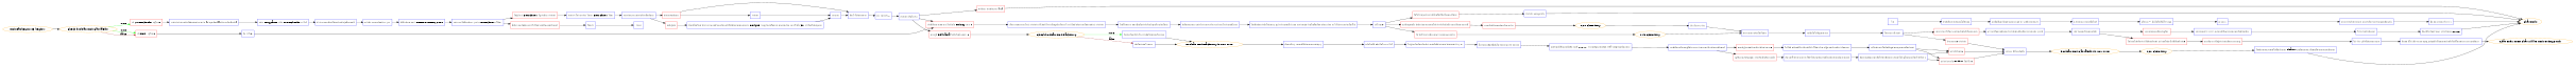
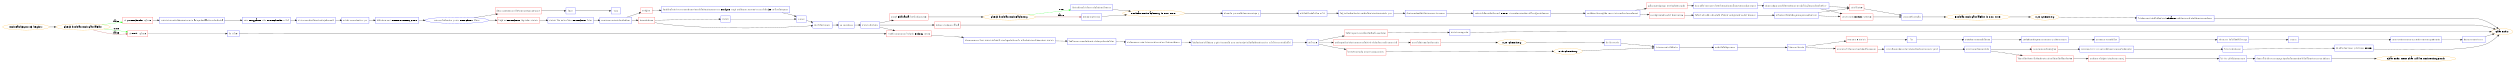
  digraph {
    rankdir=LR
    node [color=blue shape=box]
    "AmirRank3Convo3 begins." [color=orange shape=""]
    n2 [color=orange label="Check boolean AmirCasualFlirt" shape=""]
    n3 [color=red label="เฮ้ Sweetcheeks อยู่ไหม?"]
    n4 [color=red label="เฮ้ Amir อยู่ไหม?"]
    n5 [label="วะฮ่าฮ่าฮ่า ชอบจังที่มันผสมคำระหว่าง [คำคุณศัพท์][อวัยวะหรือเสื้อผ้า]"]
    n6 [label="อือ ว่าไง?"]
    n7 [label="อย่าง sexypants หรือ sweetcheeks อะไรงี้"]
    n8 [color=red label="เจ้ามีเรื่องบาดหมางอะไรกันกับ Quincy เหรอ?"]
    n9 [label="ข้าว่าจะลองเขียนโค้ดสร้างตัวสุ่มชื่อแบบนี้"]
    n10 [label="เรื่องบาดหมางอะไรล่ะ ฮ่าฮ่าฮ่า ข้าไม่เข้าใจว่าเอ็งพูดถึงเรื่องอะไร ทำไมถึงคิดว่าเขาไม่ชอบข้าล่ะ ฮ่าฮ่าฮ่า"]
    n11 [label="แล้วดึงจากคอลัมน์ต่าง ๆ มา"]
    n12 [label="ไม่มีไรหรอก หมอนั่นก็แค่จริงจังกับทุกเรื่องเกินไปน่ะ"]
    n13 [label="ตั้งชื่อประมาณว่า FLIRTOMATIC 2000"]
    n14 [label="ข้าก็ชอบเขานะ แค่หวังว่าเขาจะหัวเราะบ้างอะไรบ้างแค่นั้นเอง"]
-   n15 [label="แต่อาจจะได้ชื่อแปลก ๆ อย่าง Hotschnoz ก็ได้นะ"]
+   n15 [label="แต่อาจจะได้ชื่อแปลก ๆ อย่าง Hotschnoz ก็ได้นะ" shape=ellipse]
    n16 [label="ไม่เห็นต้องทำตัวให้แมน ๆ ดูก้าวร้าวเสมอไป แบบ \"อย่ามาจุ้นจ้านในพื้นที่ของข้านะเว้ย\" อะไรไร้สาระอย่างนั้นก็ได้"]
    n17 [color=red label="ไม่รู้สิ แต่ Hotschnoz ก็ดูเจ๋งดีนะ ฮ่าฮ่าฮ่า"]
    n18 [color=red label="นี่สินะ ผลลัพธ์ของการไปจีบพวกเนิร์ดคอมพิวเตอร์"]
    n19 [label="เข้าใจนะ?"]
    n20 [label="ฮ่าฮ่าฮ่า โอ้ย ขอร้อง ไม่เอา Hotschnoz ได้มะ"]
    n21 [label="ใช่แล้ว"]
    n22 [color=red label="แต่อีกมุมหนึ่ง ข้าคิดว่าเขาคงอยากให้เจ้าจริงจังกับเรื่องบางเรื่องมากกว่านี้"]
    n23 [color=red label="ใช่ ข้าก็ว่าอย่างนั้น เขาควรจะผ่อนคลายบ้าง"]
    n24 [color=red label="ไม่ใช่ว่าทุกอย่างจะเปลี่ยนให้เป็นเรื่องตลกได้นะ"]
    n25 [label="ยอมจ่ายเลย แต่อย่าเรียกชื่อนั้นนะ"]
    n26 [label="ว่าแต่"]
    n27 [color=red label="บางครั้งก็ต้องพบกันครึ่งทางบ้าง"]
    n28 [color=orange label="+15 Chemistry" shape=""]
    n29 [label="ฮ่าฮ่าฮ่า คอยดูละกัน"]
    n30 [color=red label="ข้ายอมรับสินบน"]
    n31 [color=red label="ขอปฏิเสธ"]
    n32 [color=orange label="+20 Chemistry" shape=""]
    n33 [label="ข้าว่าเขาควรต้องไปอึ๊บบ้าง"]
    "Chat ends." [color=orange shape=""]
    n35 [label="มีอะไรให้ช่วยเหรอ"]
    n36 [label="ฮ่าฮ่าฮ่า"]
    n37 [label="งั้นเปลี่ยนใหม่ ข้าจะเจาะคอมพิวเตอร์ของเอ็งให้มันเล่นเพลงของวง On-lyne วนลูป แต่เป็นแบบ *ถอยหลัง* และเร็วขึ้น 30 เท่าโดยไม่หยุดเลย"]
    n38 [label="... หมายถึง..."]
    n39 [label="อือ ก็อาจจะจริง"]
    n40 [label="แต่นั่นไม่ใช่ปัญหาหรอก"]
    n41 [label="เอาเถอะ"]
    n42 [label="ฮ่าฮ่าฮ่า เป็นไงบ้าง"]
    n43 [label="ไอ้สารเลวงี่เง่าเอ้ย"]
    n44 [color=red label="มาอยู่ที่ Höllvania ได้ยังไงตั้งแต่แรก?"]
    n45 [color=red label="ข้าลืมละ ช่างมันเถอะ [จบ]"]
    n46 [color=red label="อิจฉาเหรอ? ฮ่าฮ่าฮ่า"]
    n47 [color=red label="เขาจะทำอะไรในเวลาส่วนตัวมันก็เรื่องของเขา"]
    n48 [color=orange label="Check boolean AmirBackstory" shape=""]
    n49 [label="ไม่"]
    n50 [label="ควรจะเป็นแบบนั้นยกเว้นว่าข้าต้องฟังเสียงกระแทกดัง ๆ น่ะสิ"]
    n51 [label="ก็อย่างที่บอกไป เรื่องราวมันไม่น่าสนใจหรอก"]
    n52 [label="มันไม่น่าสนใจหรอก"]
    n53 [label="ข้ามีเพื่อนรายล้อมเต็มไปหมด"]
    n54 [label="แย่กว่าตอนเรียนมหาลัยอีก"]
    n55 [color=orange label="Boolean AmirBackstory is now true." shape=""]
    n56 [label="แค่ตื่นขึ้นมาก็อยู่ท่ามกลางคนสวย ๆ เปลือยกายแล้ว"]
    n57 [color=red label="ได้บอกไปหรือยังว่าได้ยินเสียงดัง แล้วขอให้เขาไปที่อื่นหรือยัง?"]
    n58 [color=red label="ลองเล่นเพลงเสียงดังดูไหม"]
    n59 [label="คือคนอื่น ๆ เขามาที่นี่กันแบบดราม่าสุด ๆ"]
    n60 [label="แล้วต้องเอาจอยสติ๊กไล่ตี"]
    n61 [color=red label="บางทีเขาอาจไม่รู้ตัวว่าส่งเสียงรบกวนอยู่"]
    n62 [label="พยายามแล้ววววววว แต่บางทีก็แค่อยากนอนหรือมีสมาธิอะ"]
    n63 [label="หรือไม่ก็มี *ปมในใจ* อะไรงี้"]
    n64 [label="เดี๋ยวนะ... นั่นไม่ใช่ที่ตั้งใจจะพูด"]
    n65 [label="ไม่ จริง ๆ ก็ยังไม่เคยบอกเลย"]
    n66 [label="โอ้ย ช่างหัวมันเถอะ"]
    n67 [label="ไม่รู้ว่าเอ็งเห็นหรือเปล่า แต่เมื่อกี้ข้าทำท่าแจ๊สแฮนด์จริง ๆ นะ"]
    n68 [label="เอาเถอะ"]
    n69 [label="อืมมม ก็ได้ เดี๋ยวจะลองคุยดู แย่สุดก็คงโดนชกหน้าหรือไม่ก็โดนหัวเราะเยาะแค่นั้นเอง"]
    n70 [label="ก็แค่ชีวิตวันธรรมดา ๆ อีกวันของ AMIR"]
    n71 [label="ซึ่งทำตอนพิมพ์นี่มันไม่ง่ายเลยนะเว้ย ขอบอก"]
    n72 [label="เขาอาจทำตัวหยาบคาย และข้าก็อาจน่ารำคาญเหมือนกัน"]
    "Chat ends. Next chat will be AmirQuincyBunk." [color=orange shape=""]
    n74 [label="แต่ข้าน่ะก็เป็นแค่เด็กฝึกงานที่ O.R.O. ทำงานพัฒนาซอฟต์แวร์ที่โรงปฏิกรณ์นั่นแหละ"]
    n75 [label="นี่แหละครอบครัววววว"]
    n76 [label="ออฟฟิศเราก็เลยอยู่ที่นั่น เพราะว่าทำงานเกี่ยวกับตรงนั้นพอดี"]
    n77 [color=red label="*เตาปฏิกรณ์*นิวเคลียร์ นั่นน่ะเหรอ?"]
    n78 [color=red label="ดูเป็นงานสำคัญอยู่นะ สำหรับเด็กฝึกงานเนี่ย"]
    n79 [label="ไม่ใช่สิ *อีก*ที่นึง เมืองถัดไป ก็ใช่น่ะสิ เตาปฏิกรณ์นิวเคลียร์ นั่นแหละ"]
    n80 [label="อืม แต่ก็ใช่ว่าพวกเขาจะให้ข้าไปเล่นกับแท่งเชื้อเพลิงบ้อบอนั่นซะหน่อย"]
    n81 [label="ทำไมต้องทำให้มันฟังดูน่าขนลุกขนาดนั้นด้วยล่ะ"]
    n82 [label="มีแต่งานพัฒนาน่าเบื่อให้ทำเพียบเลย ต้องนั่งโต๊ะดูโค้ดคอมไพล์ไปเรื่อย ๆ"]
    n83 [color=red label="แล้วยังไงต่อ?"]
    n84 [color=red label="แล้วเจ้าเจอกับ Arthur ได้ยังไง?"]
    n85 [label="เอ่อ... มีเรื่องเกิดขึ้น"]
    n86 [color=orange label="Boolean AmirCasualFlirt is now true." shape=""]
    n87 [color=orange label="+20 Chemistry" shape=""]
    n88 [label="โอ้ยชิบหายแล้วข้ามีไปดื่มน้ำชากับeleanorแต่นี่ดันสายละซึ่งนัดนี้ห้ามสายเลยเด็ดขาด"]
    "AmirRank3Convo3 begins." -> n2
-   n2 -> n3 [color=green label=true]
+   n2 -> n3 [color=green label=false]
    n2 -> n4 [color=green label=true]
    n2 -> n4 [color=brown label=false]
    n3 -> n5
    n4 -> n6
    n5 -> n7
    n6 -> n8
    n7 -> n9
    n8 -> n10
    n9 -> n11
    n10 -> n12
    n11 -> n13
    n12 -> n14
    n13 -> n15
    n14 -> n16
    n15 -> n17
    n15 -> n18
    n16 -> n19
    n17 -> n20
    n18 -> n21
    n19 -> n22
    n19 -> n23
    n19 -> n24
    n20 -> n25
    n21 -> n26
    n22 -> n27
    n23 -> n28
    n24 -> n29
    n25 -> n30
    n25 -> n31
    n27 -> n32
    n28 -> n33
    n29 -> "Chat ends."
    n30 -> n35
    n30 -> n36
    n31 -> n37
    n32 -> n39
    n33 -> n40
    n35 -> n38
    n36 -> n41
    n37 -> n41
    n38 -> n42
    n39 -> n33
    n40 -> n43
    n41 -> n35
    n42 -> n8
    n42 -> n44
    n42 -> n45
    n43 -> n46
    n43 -> n47
    n44 -> n48
    n45 -> "Chat ends."
-   n46 -> n85
+   n46 -> n49
    n47 -> n50
    n48 -> n51 [color=green label=true]
    n48 -> n52 [color=brown label=false]
    n49 -> n53
    n50 -> n54
    n51 -> n55
    n52 -> n55
    n53 -> n56
    n54 -> n57
    n54 -> n58
    n55 -> n59
    n56 -> n60
    n57 -> n61
    n58 -> n62
    n59 -> n63
    n60 -> n64
    n61 -> n65
    n62 -> n66
    n63 -> n67
    n64 -> n68
    n65 -> n69
    n66 -> n70
    n67 -> n71
    n68 -> n72
    n69 -> "Chat ends. Next chat will be AmirQuincyBunk."
    n70 -> "Chat ends."
    n71 -> n74
    n72 -> n75
    n74 -> n76
    n75 -> "Chat ends."
    n76 -> n77
    n76 -> n78
    n77 -> n79
    n78 -> n80
    n79 -> n81
    n80 -> n82
    n81 -> n83
    n81 -> n84
    n82 -> n83
    n82 -> n84
    n83 -> n85
    n84 -> n85
    n85 -> n86
    n86 -> n87
    n87 -> n88
    n88 -> "Chat ends."
  }
